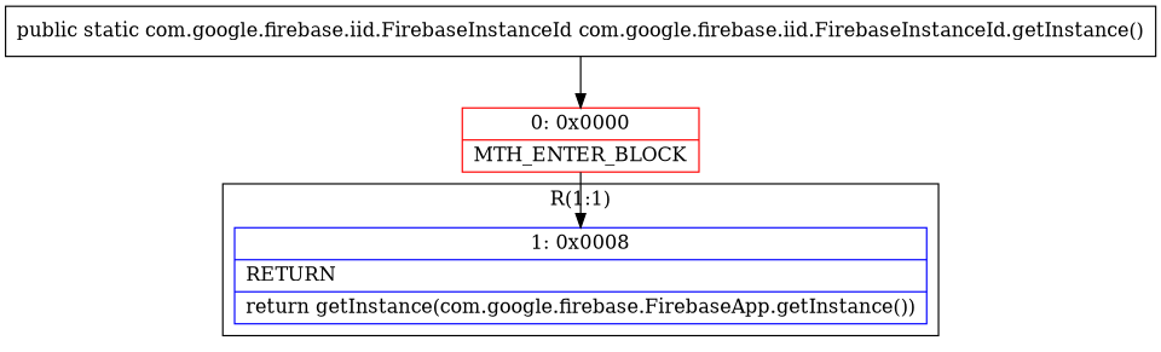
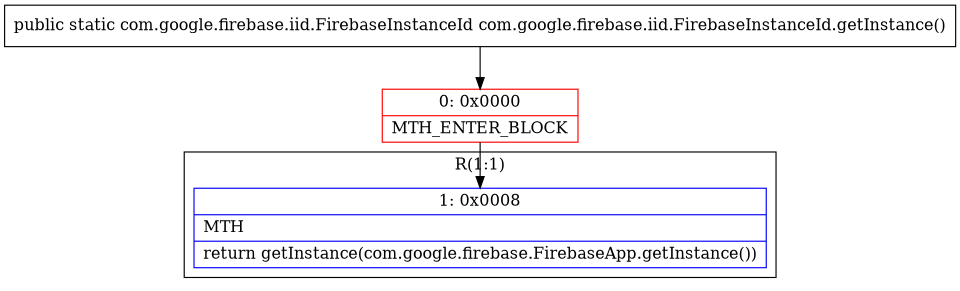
  digraph {
    node [shape=record]
-   n1 [color=blue label="{1\:\ 0x0008|RETURN\l|return getInstance(com.google.firebase.FirebaseApp.getInstance())\l}"]
+   n1 [color=blue label="{1\:\ 0x0008|MTH\l|return getInstance(com.google.firebase.FirebaseApp.getInstance())\l}"]
    n2 [color=red label="{0\:\ 0x0000|MTH_ENTER_BLOCK\l}"]
    n3 [label="{public static com.google.firebase.iid.FirebaseInstanceId com.google.firebase.iid.FirebaseInstanceId.getInstance() }"]
    subgraph cluster_1 {
      label="R(1:1)"
      n1
    }
    n2 -> n1
    n3 -> n2
  }
